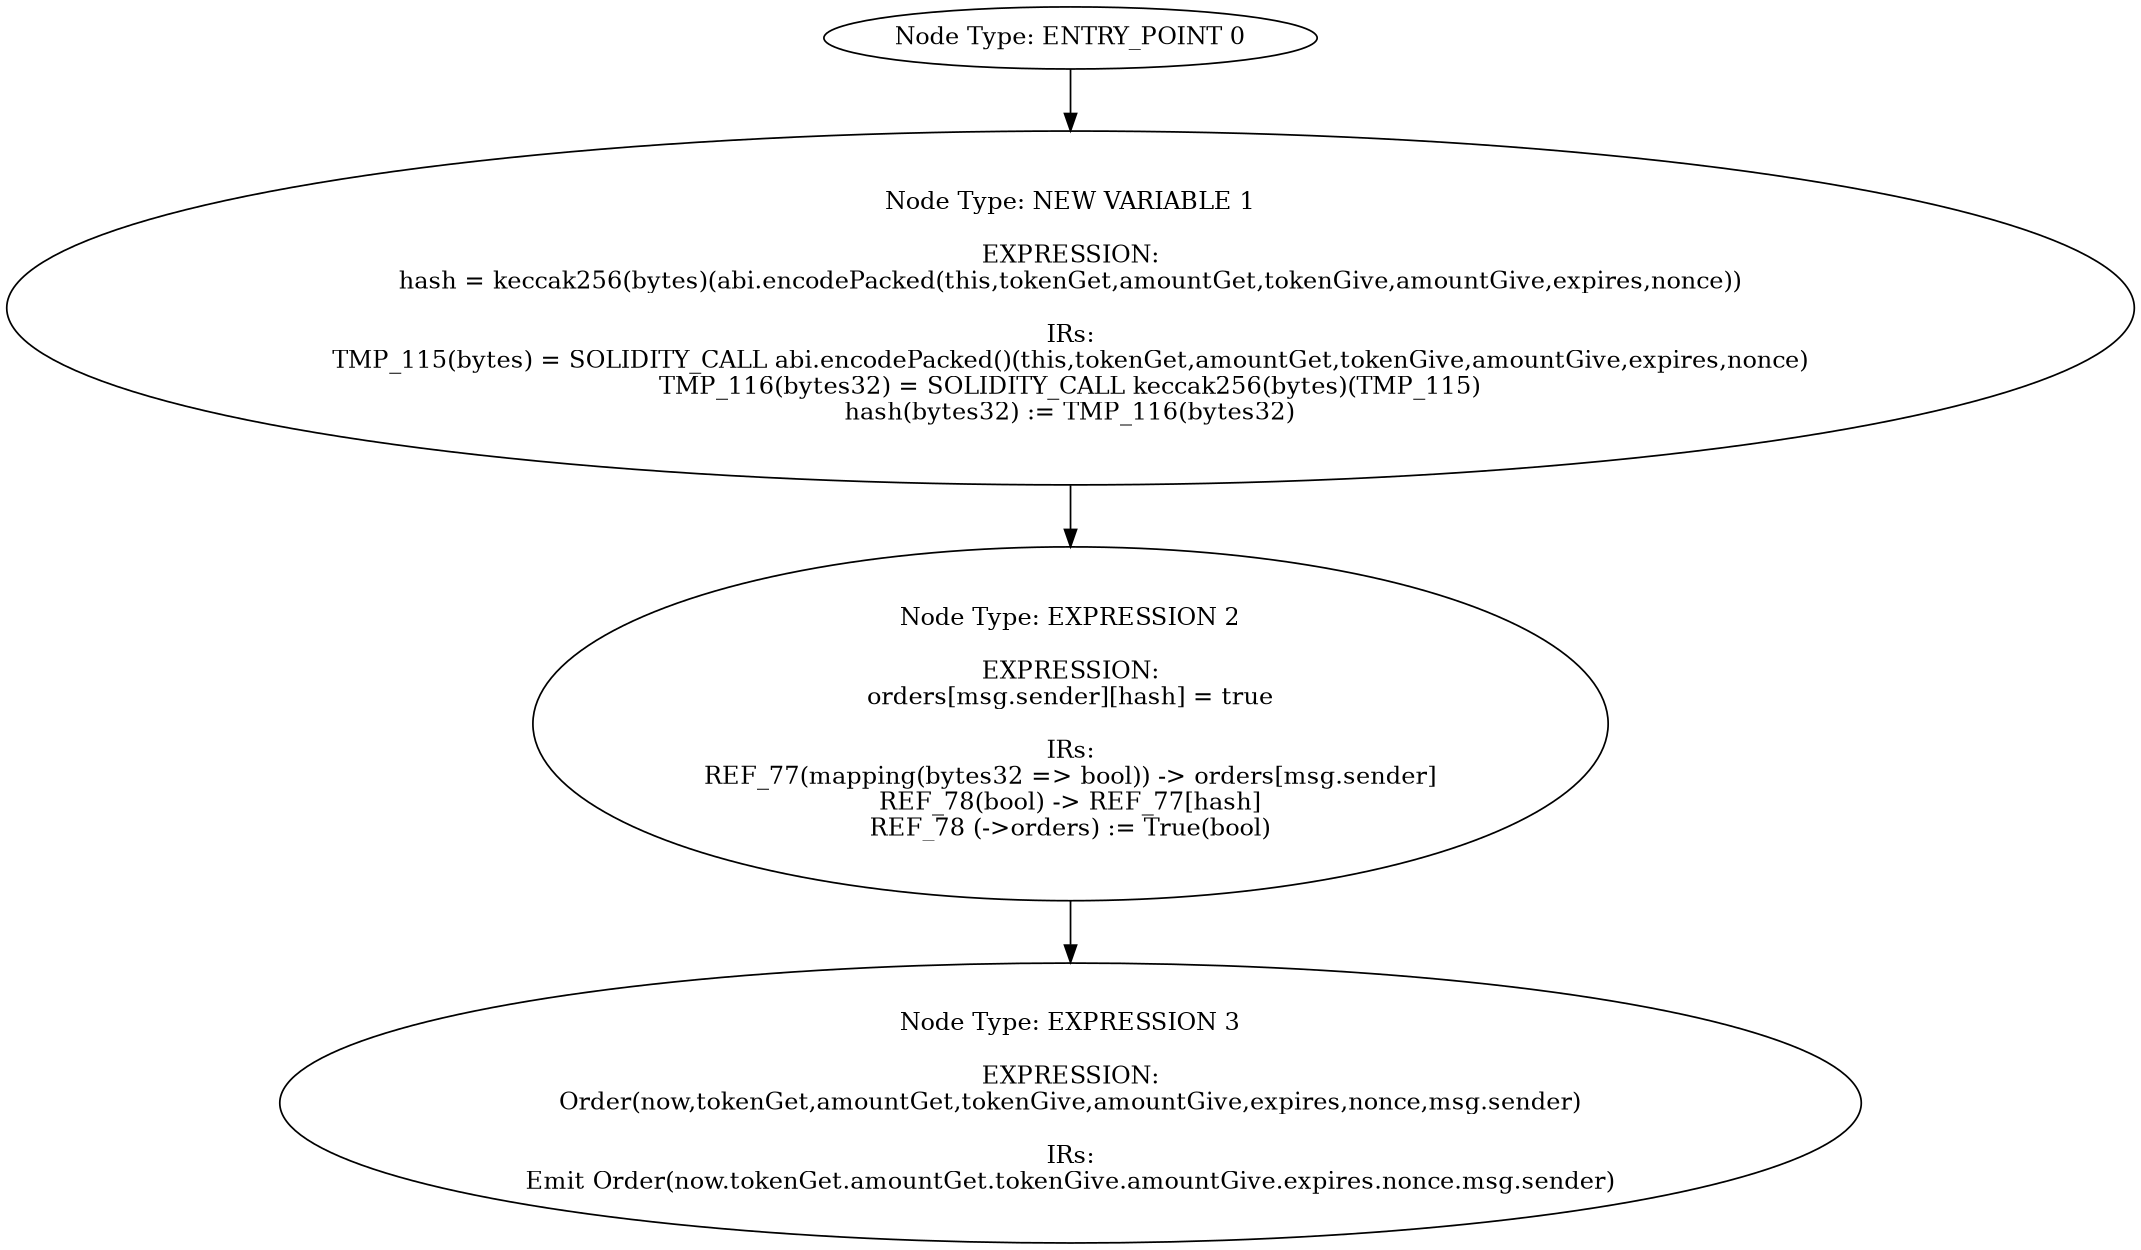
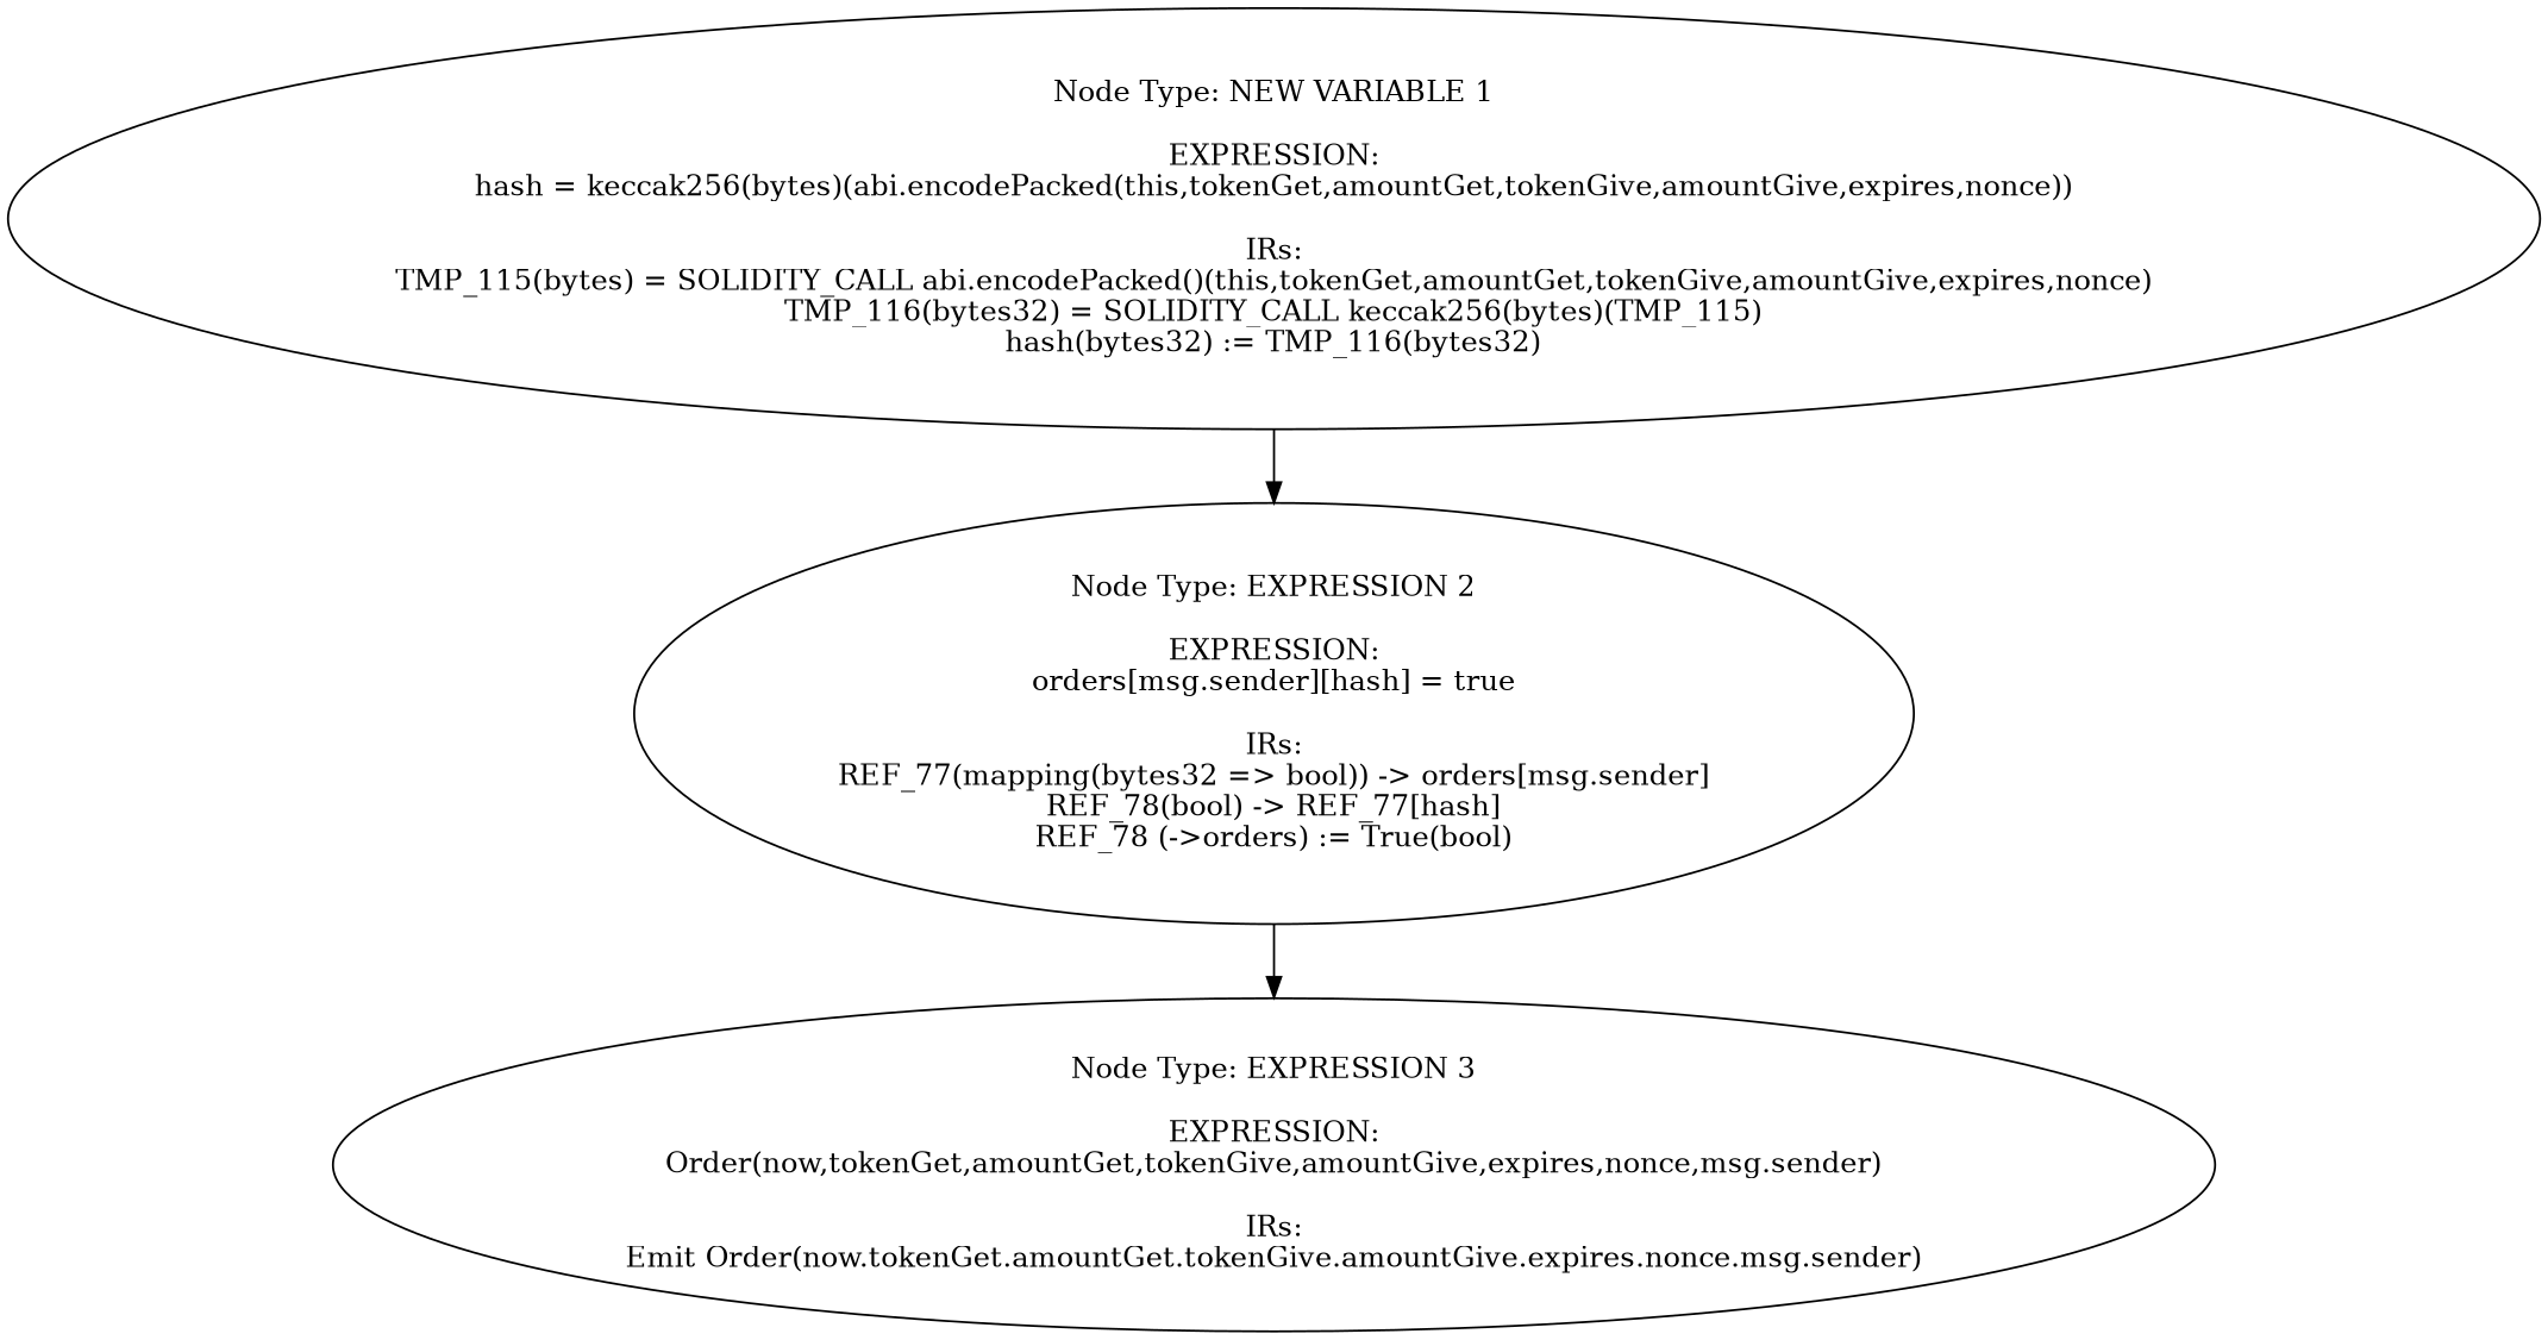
  digraph {
-   n1 [label="Node Type: ENTRY_POINT 0\n"]
    n2 [label="Node Type: NEW VARIABLE 1\n\nEXPRESSION:\nhash = keccak256(bytes)(abi.encodePacked(this,tokenGet,amountGet,tokenGive,amountGive,expires,nonce))\n\nIRs:\nTMP_115(bytes) = SOLIDITY_CALL abi.encodePacked()(this,tokenGet,amountGet,tokenGive,amountGive,expires,nonce)\nTMP_116(bytes32) = SOLIDITY_CALL keccak256(bytes)(TMP_115)\nhash(bytes32) := TMP_116(bytes32)"]
    n3 [label="Node Type: EXPRESSION 2\n\nEXPRESSION:\norders[msg.sender][hash] = true\n\nIRs:\nREF_77(mapping(bytes32 => bool)) -> orders[msg.sender]\nREF_78(bool) -> REF_77[hash]\nREF_78 (->orders) := True(bool)"]
    n4 [label="Node Type: EXPRESSION 3\n\nEXPRESSION:\nOrder(now,tokenGet,amountGet,tokenGive,amountGive,expires,nonce,msg.sender)\n\nIRs:\nEmit Order(now.tokenGet.amountGet.tokenGive.amountGive.expires.nonce.msg.sender)"]
-   n1 -> n2
    n2 -> n3
    n3 -> n4
  }
